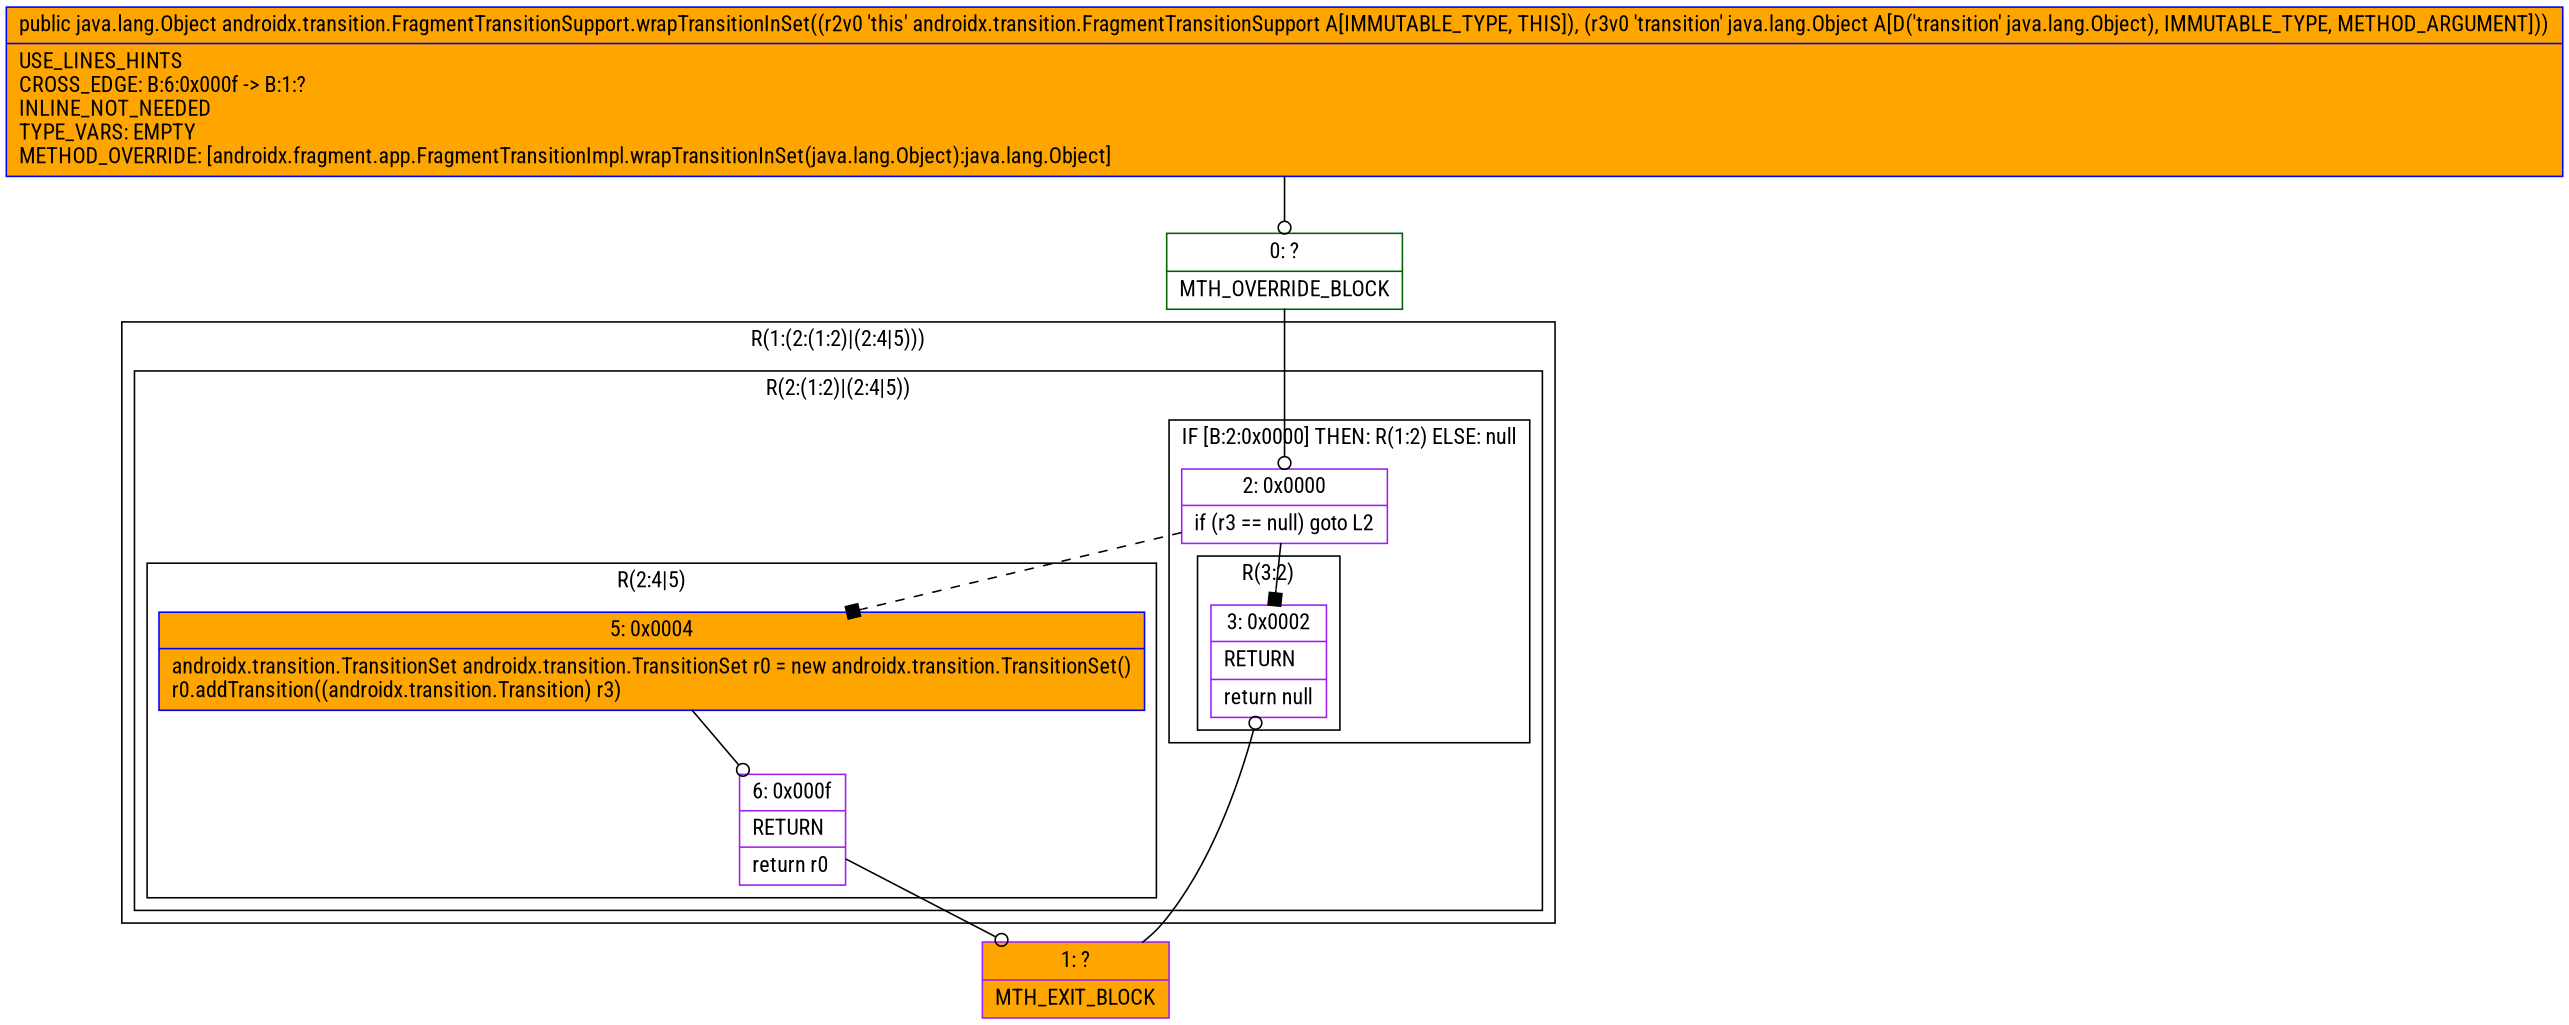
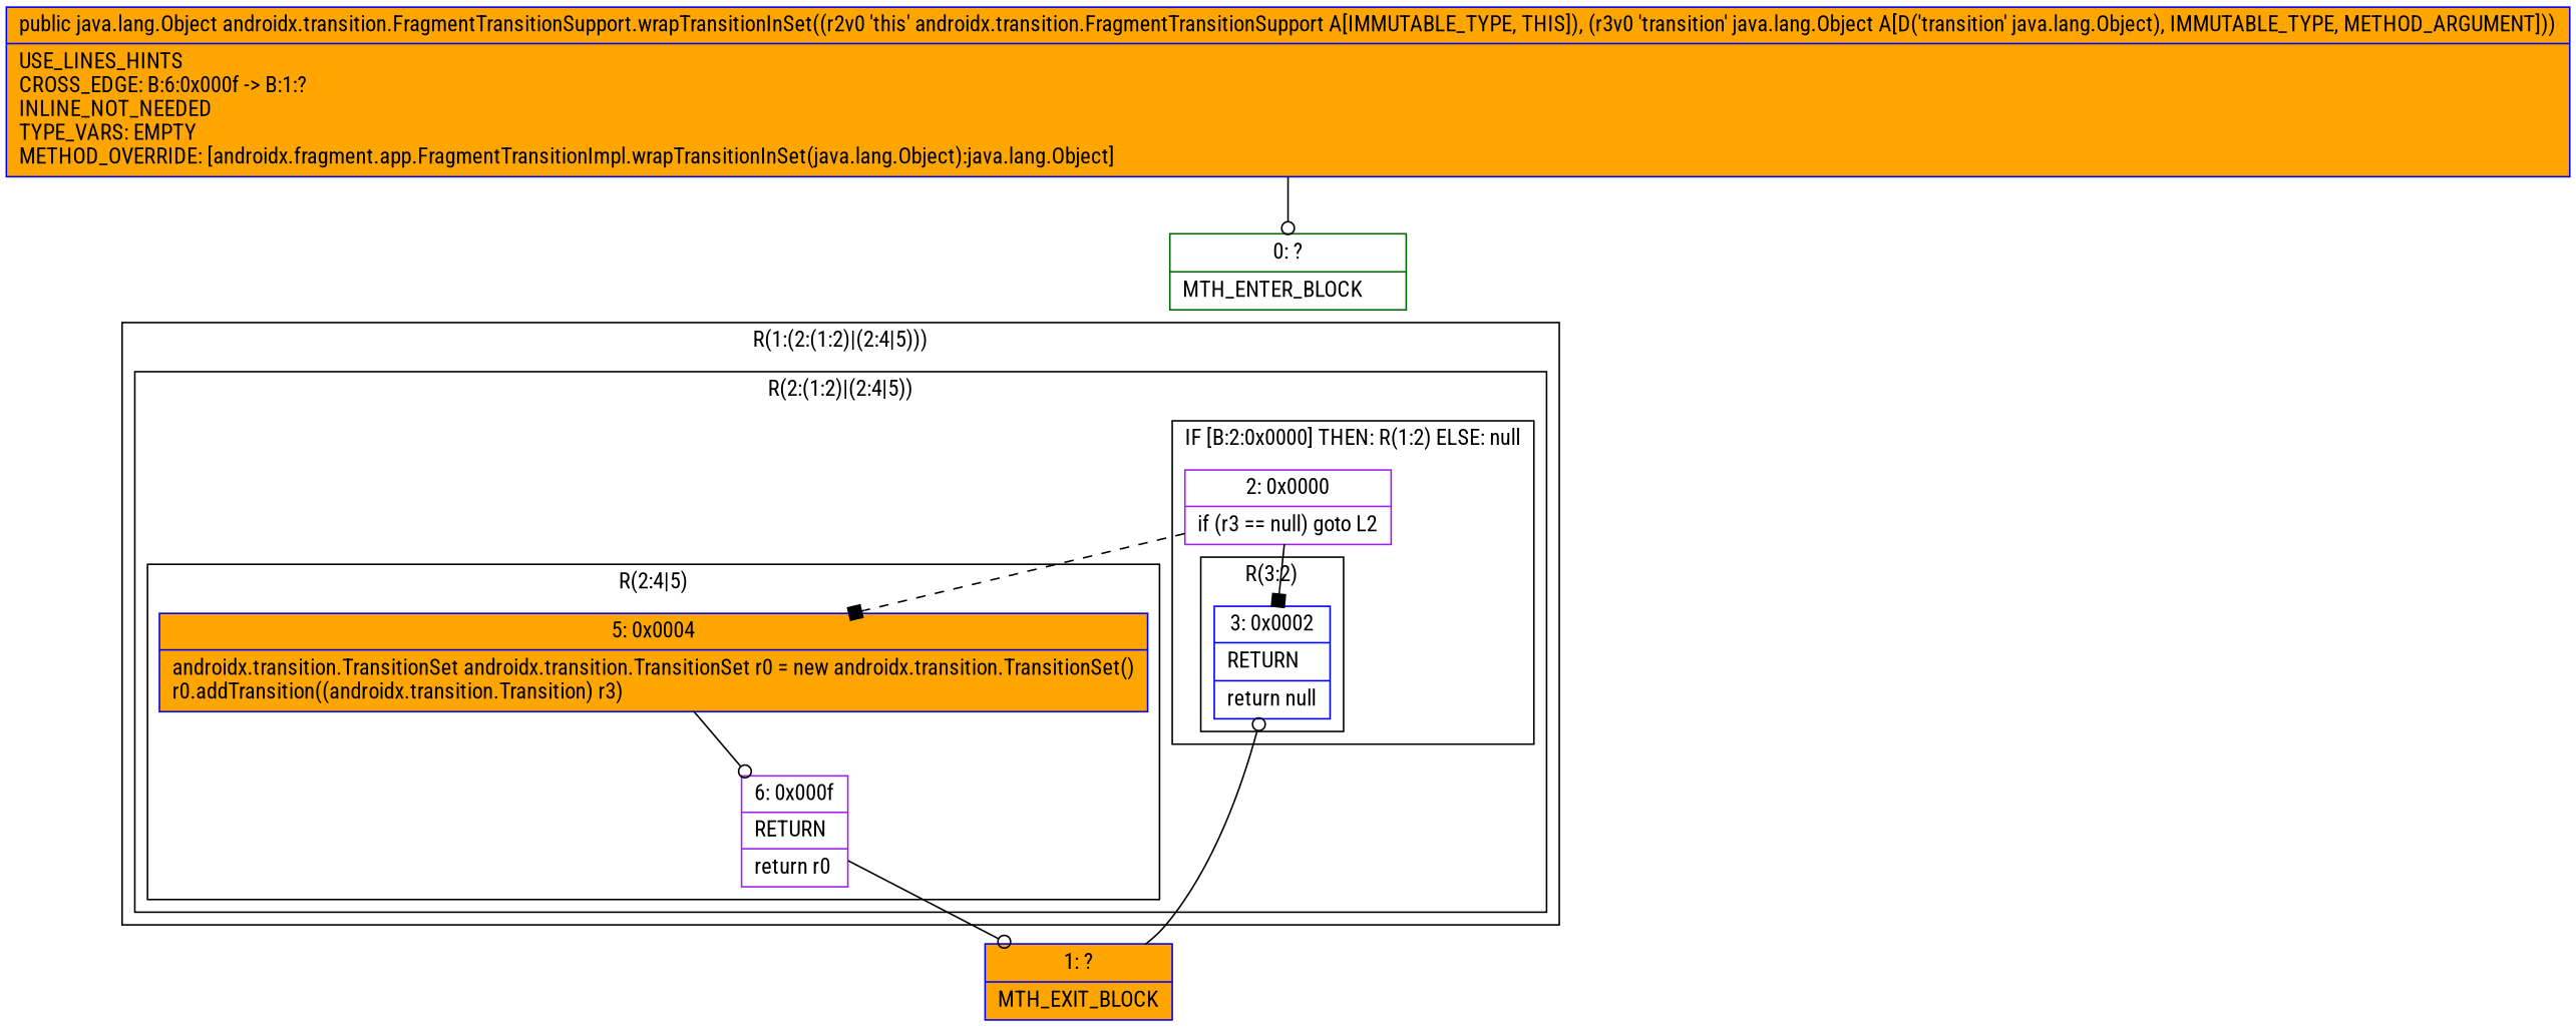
  digraph {
    fontname="Roboto Condensed"
    node [color=blue fillcolor=white fontname="Roboto Condensed" shape=record style=filled]
    edge [arrowhead=odot fontname="Roboto Condensed"]
-   n1 [color=purple label="{3\:\ 0x0002|RETURN\l|return null\l}"]
+   n1 [label="{3\:\ 0x0002|RETURN\l|return null\l}"]
    n2 [color=purple label="{2\:\ 0x0000|if (r3 == null) goto L2\l}"]
    n3 [fillcolor=orange label="{5\:\ 0x0004|androidx.transition.TransitionSet androidx.transition.TransitionSet r0 = new androidx.transition.TransitionSet()\lr0.addTransition((androidx.transition.Transition) r3)\l}"]
    n4 [color=purple label="{6\:\ 0x000f|RETURN\l|return r0\l}"]
-   n5 [color=purple fillcolor=orange label="{1\:\ ?|MTH_EXIT_BLOCK\l}"]
-   n6 [color=darkgreen label="{0\:\ ?|MTH_OVERRIDE_BLOCK\l}"]
+   n5 [fillcolor=orange label="{1\:\ ?|MTH_EXIT_BLOCK\l}"]
+   n6 [color=darkgreen label="{0\:\ ?|MTH_ENTER_BLOCK\l}"]
    n7 [fillcolor=orange label="{public java.lang.Object androidx.transition.FragmentTransitionSupport.wrapTransitionInSet((r2v0 'this' androidx.transition.FragmentTransitionSupport A[IMMUTABLE_TYPE, THIS]), (r3v0 'transition' java.lang.Object A[D('transition' java.lang.Object), IMMUTABLE_TYPE, METHOD_ARGUMENT]))  | USE_LINES_HINTS\lCROSS_EDGE: B:6:0x000f \-\> B:1:?\lINLINE_NOT_NEEDED\lTYPE_VARS: EMPTY\lMETHOD_OVERRIDE: [androidx.fragment.app.FragmentTransitionImpl.wrapTransitionInSet(java.lang.Object):java.lang.Object]\l}"]
    subgraph cluster_1 {
      label="R(1:(2:(1:2)|(2:4|5)))"
      subgraph cluster_2 {
        label="R(2:(1:2)|(2:4|5))"
        subgraph cluster_3 {
          label="IF [B:2:0x0000] THEN: R(1:2) ELSE: null"
          n2
          subgraph cluster_4 {
            label="R(3:2)"
            n1
          }
        }
        subgraph cluster_5 {
          label="R(2:4|5)"
          n3
          n4
        }
      }
    }
    n2 -> n1 [arrowhead=box]
    n2 -> n3 [arrowhead=box style=dashed]
    n3 -> n4
    n4 -> n5
    n5 -> n1
-   n6 -> n2
    n7 -> n6
  }
